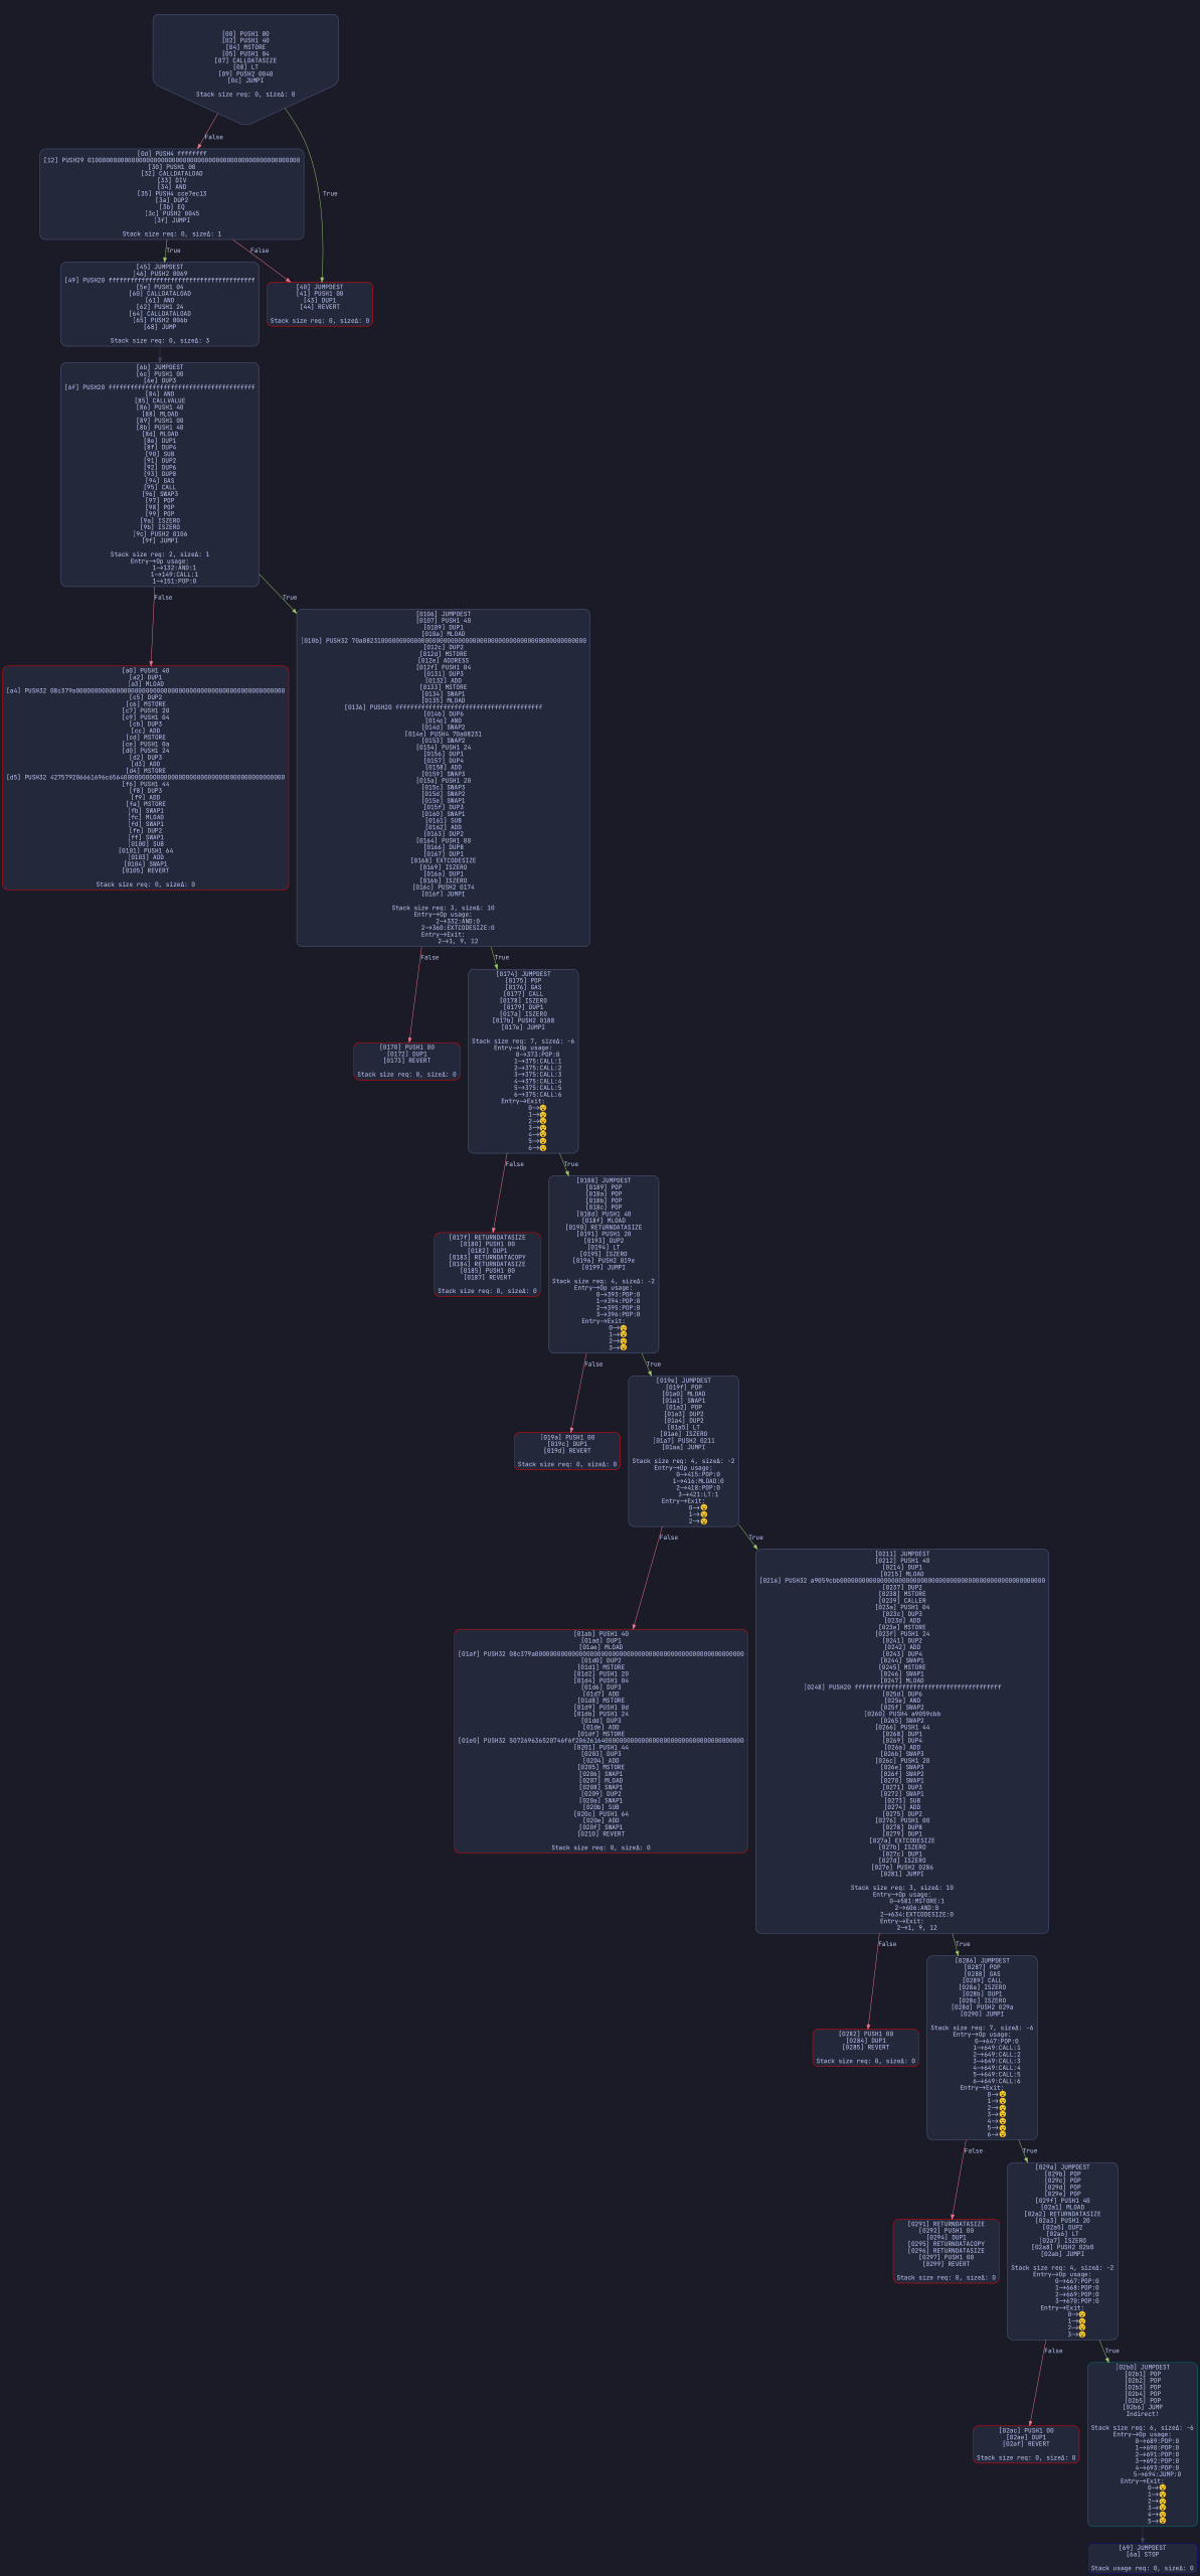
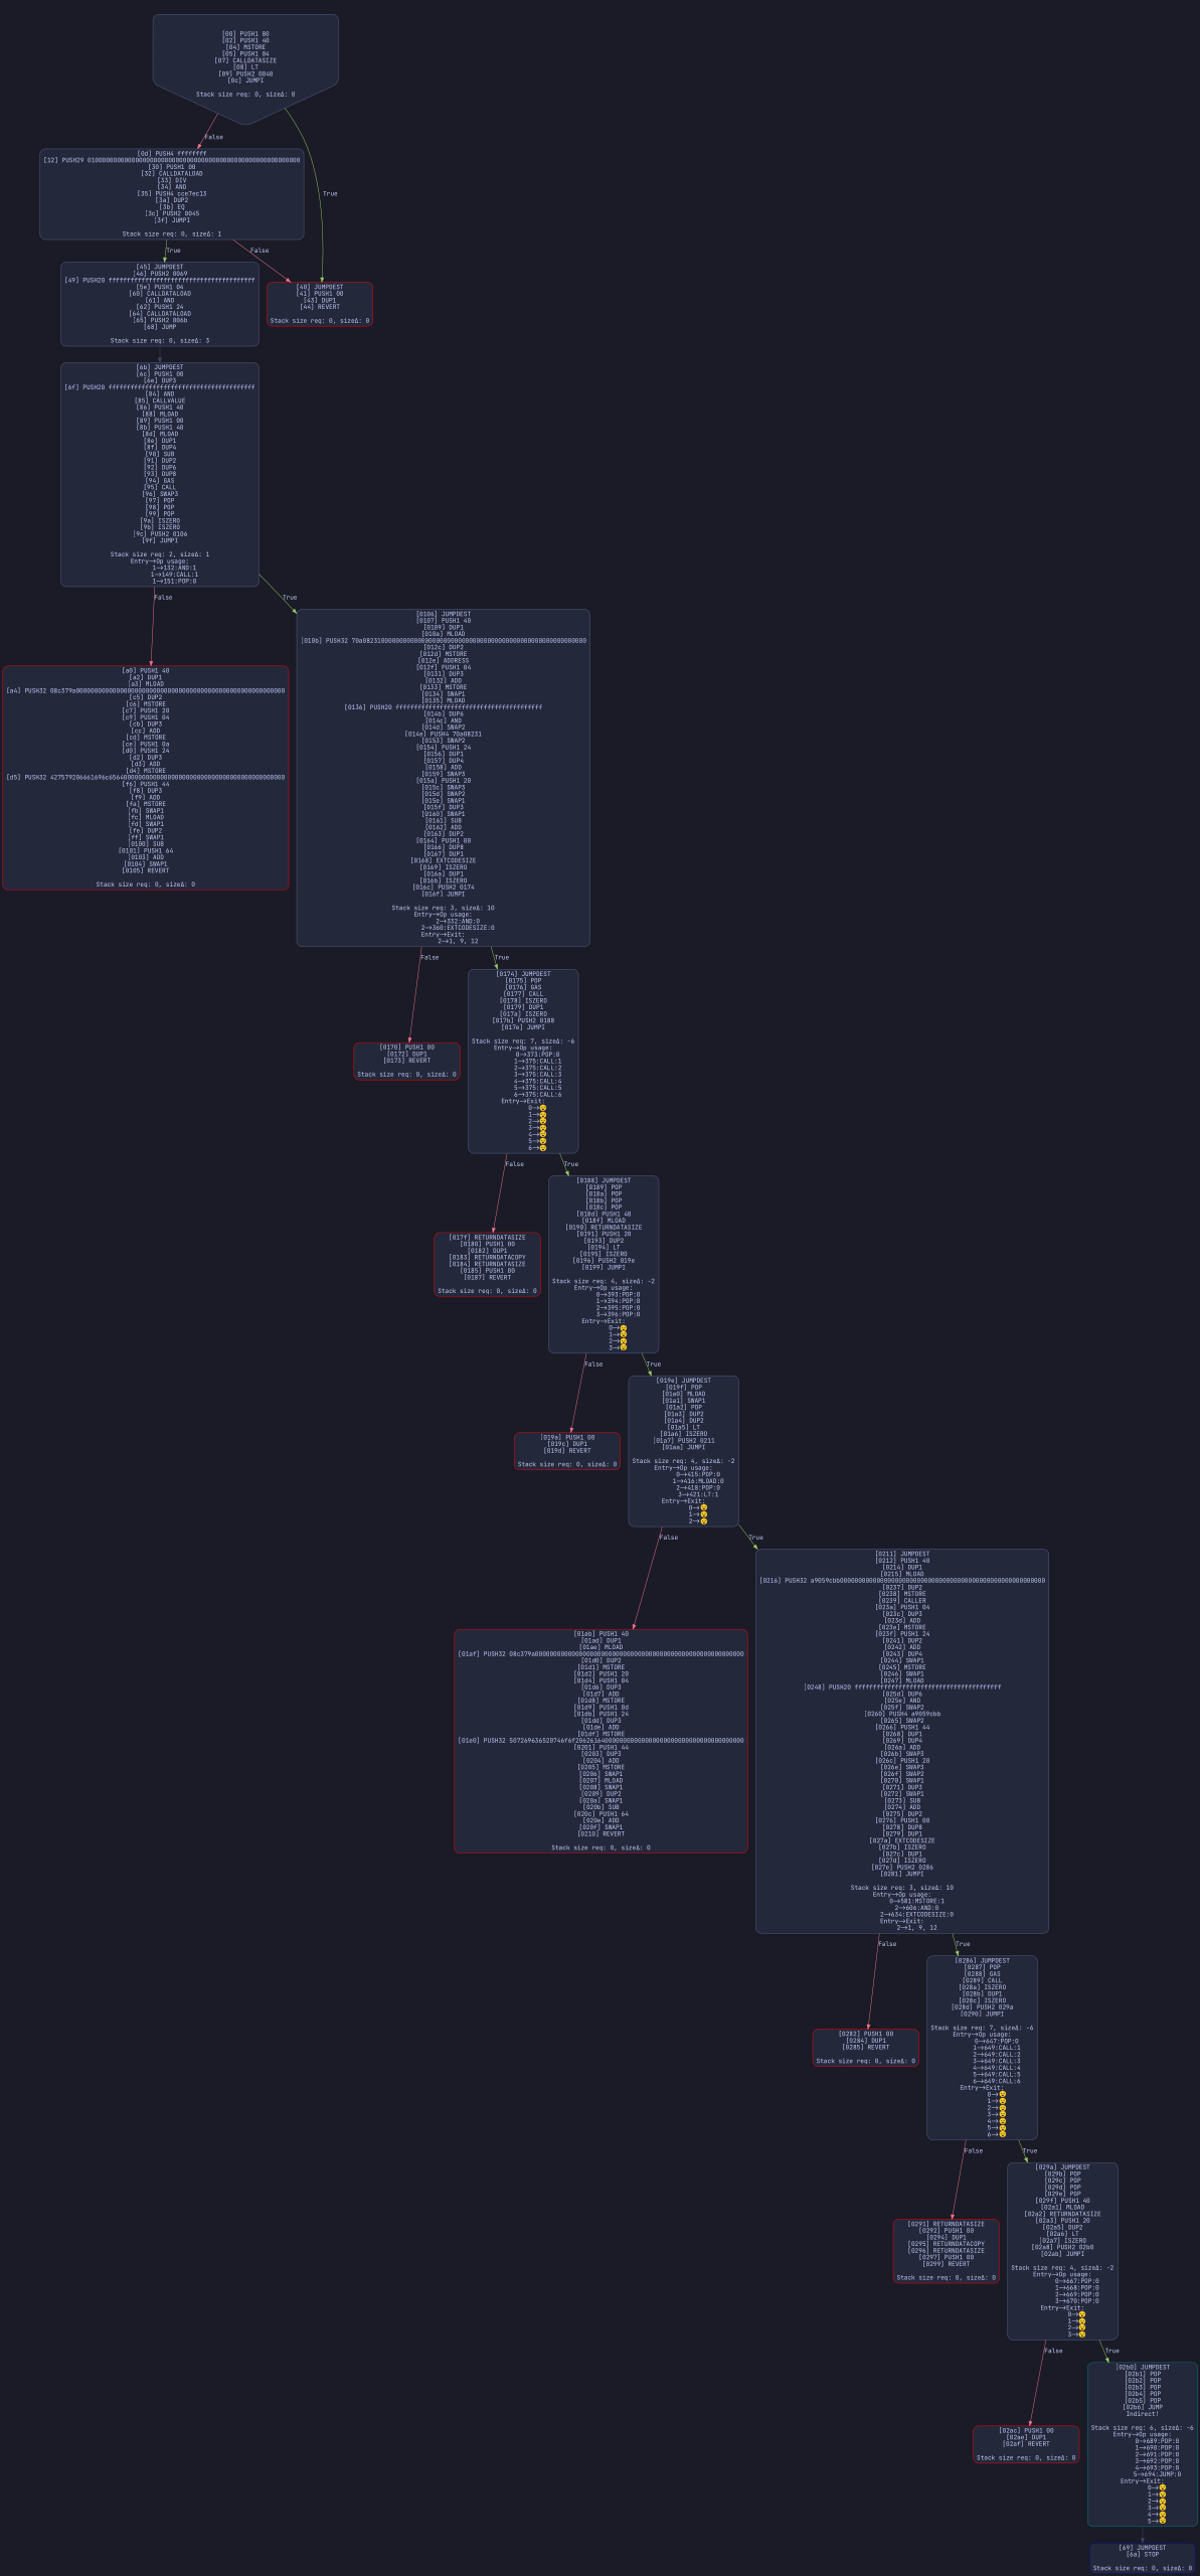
  digraph {
    bgcolor="#1a1b26"
    fontname="JetBrains Mono"
    node [color="#565f89" fillcolor="#24283b" fontcolor="#c0caf5" fontname="JetBrains Mono" shape=box style="filled, rounded"]
    edge [color="#f7768e" fontcolor="#c0caf5" fontname="JetBrains Mono"]
    n1 [label="[00] PUSH1 80\n[02] PUSH1 40\n[04] MSTORE\n[05] PUSH1 04\n[07] CALLDATASIZE\n[08] LT\n[09] PUSH2 0040\n[0c] JUMPI\n\nStack size req: 0, sizeΔ: 0\n" shape=invhouse]
    n2 [label="[0d] PUSH4 ffffffff\n[12] PUSH29 0100000000000000000000000000000000000000000000000000000000\n[30] PUSH1 00\n[32] CALLDATALOAD\n[33] DIV\n[34] AND\n[35] PUSH4 cce7ec13\n[3a] DUP2\n[3b] EQ\n[3c] PUSH2 0045\n[3f] JUMPI\n\nStack size req: 0, sizeΔ: 1\n"]
    n3 [color=red label="[40] JUMPDEST\n[41] PUSH1 00\n[43] DUP1\n[44] REVERT\n\nStack size req: 0, sizeΔ: 0\n"]
    n4 [label="[45] JUMPDEST\n[46] PUSH2 0069\n[49] PUSH20 ffffffffffffffffffffffffffffffffffffffff\n[5e] PUSH1 04\n[60] CALLDATALOAD\n[61] AND\n[62] PUSH1 24\n[64] CALLDATALOAD\n[65] PUSH2 006b\n[68] JUMP\n\nStack size req: 0, sizeΔ: 3\n"]
    n5 [label="[6b] JUMPDEST\n[6c] PUSH1 00\n[6e] DUP3\n[6f] PUSH20 ffffffffffffffffffffffffffffffffffffffff\n[84] AND\n[85] CALLVALUE\n[86] PUSH1 40\n[88] MLOAD\n[89] PUSH1 00\n[8b] PUSH1 40\n[8d] MLOAD\n[8e] DUP1\n[8f] DUP4\n[90] SUB\n[91] DUP2\n[92] DUP6\n[93] DUP8\n[94] GAS\n[95] CALL\n[96] SWAP3\n[97] POP\n[98] POP\n[99] POP\n[9a] ISZERO\n[9b] ISZERO\n[9c] PUSH2 0106\n[9f] JUMPI\n\nStack size req: 2, sizeΔ: 1\nEntry->Op usage:\n	1->132:AND:1\n	1->149:CALL:1\n	1->151:POP:0\n"]
-   n6 [color=darkblue label="[69] JUMPDEST\n[6a] STOP\n\nStack usage req: 0, sizeΔ: 0\n"]
+   n6 [color=darkblue label="[69] JUMPDEST\n[6a] STOP\n\nStack size req: 0, sizeΔ: 0\n"]
    n7 [color=red label="[a0] PUSH1 40\n[a2] DUP1\n[a3] MLOAD\n[a4] PUSH32 08c379a000000000000000000000000000000000000000000000000000000000\n[c5] DUP2\n[c6] MSTORE\n[c7] PUSH1 20\n[c9] PUSH1 04\n[cb] DUP3\n[cc] ADD\n[cd] MSTORE\n[ce] PUSH1 0a\n[d0] PUSH1 24\n[d2] DUP3\n[d3] ADD\n[d4] MSTORE\n[d5] PUSH32 427579206661696c656400000000000000000000000000000000000000000000\n[f6] PUSH1 44\n[f8] DUP3\n[f9] ADD\n[fa] MSTORE\n[fb] SWAP1\n[fc] MLOAD\n[fd] SWAP1\n[fe] DUP2\n[ff] SWAP1\n[0100] SUB\n[0101] PUSH1 64\n[0103] ADD\n[0104] SWAP1\n[0105] REVERT\n\nStack size req: 0, sizeΔ: 0\n"]
    n8 [label="[0106] JUMPDEST\n[0107] PUSH1 40\n[0109] DUP1\n[010a] MLOAD\n[010b] PUSH32 70a0823100000000000000000000000000000000000000000000000000000000\n[012c] DUP2\n[012d] MSTORE\n[012e] ADDRESS\n[012f] PUSH1 04\n[0131] DUP3\n[0132] ADD\n[0133] MSTORE\n[0134] SWAP1\n[0135] MLOAD\n[0136] PUSH20 ffffffffffffffffffffffffffffffffffffffff\n[014b] DUP6\n[014c] AND\n[014d] SWAP2\n[014e] PUSH4 70a08231\n[0153] SWAP2\n[0154] PUSH1 24\n[0156] DUP1\n[0157] DUP4\n[0158] ADD\n[0159] SWAP3\n[015a] PUSH1 20\n[015c] SWAP3\n[015d] SWAP2\n[015e] SWAP1\n[015f] DUP3\n[0160] SWAP1\n[0161] SUB\n[0162] ADD\n[0163] DUP2\n[0164] PUSH1 00\n[0166] DUP8\n[0167] DUP1\n[0168] EXTCODESIZE\n[0169] ISZERO\n[016a] DUP1\n[016b] ISZERO\n[016c] PUSH2 0174\n[016f] JUMPI\n\nStack size req: 3, sizeΔ: 10\nEntry->Op usage:\n	2->332:AND:0\n	2->360:EXTCODESIZE:0\nEntry->Exit:\n	2->1, 9, 12\n"]
    n9 [color=red label="[0170] PUSH1 00\n[0172] DUP1\n[0173] REVERT\n\nStack size req: 0, sizeΔ: 0\n"]
    n10 [label="[0174] JUMPDEST\n[0175] POP\n[0176] GAS\n[0177] CALL\n[0178] ISZERO\n[0179] DUP1\n[017a] ISZERO\n[017b] PUSH2 0188\n[017e] JUMPI\n\nStack size req: 7, sizeΔ: -6\nEntry->Op usage:\n	0->373:POP:0\n	1->375:CALL:1\n	2->375:CALL:2\n	3->375:CALL:3\n	4->375:CALL:4\n	5->375:CALL:5\n	6->375:CALL:6\nEntry->Exit:\n	0->😵\n	1->😵\n	2->😵\n	3->😵\n	4->😵\n	5->😵\n	6->😵\n"]
    n11 [color=red label="[017f] RETURNDATASIZE\n[0180] PUSH1 00\n[0182] DUP1\n[0183] RETURNDATACOPY\n[0184] RETURNDATASIZE\n[0185] PUSH1 00\n[0187] REVERT\n\nStack size req: 0, sizeΔ: 0\n"]
    n12 [label="[0188] JUMPDEST\n[0189] POP\n[018a] POP\n[018b] POP\n[018c] POP\n[018d] PUSH1 40\n[018f] MLOAD\n[0190] RETURNDATASIZE\n[0191] PUSH1 20\n[0193] DUP2\n[0194] LT\n[0195] ISZERO\n[0196] PUSH2 019e\n[0199] JUMPI\n\nStack size req: 4, sizeΔ: -2\nEntry->Op usage:\n	0->393:POP:0\n	1->394:POP:0\n	2->395:POP:0\n	3->396:POP:0\nEntry->Exit:\n	0->😵\n	1->😵\n	2->😵\n	3->😵\n"]
    n13 [color=red label="[019a] PUSH1 00\n[019c] DUP1\n[019d] REVERT\n\nStack size req: 0, sizeΔ: 0\n"]
    n14 [label="[019e] JUMPDEST\n[019f] POP\n[01a0] MLOAD\n[01a1] SWAP1\n[01a2] POP\n[01a3] DUP2\n[01a4] DUP2\n[01a5] LT\n[01a6] ISZERO\n[01a7] PUSH2 0211\n[01aa] JUMPI\n\nStack size req: 4, sizeΔ: -2\nEntry->Op usage:\n	0->415:POP:0\n	1->416:MLOAD:0\n	2->418:POP:0\n	3->421:LT:1\nEntry->Exit:\n	0->😵\n	1->😵\n	2->😵\n"]
    n15 [color=red label="[01ab] PUSH1 40\n[01ad] DUP1\n[01ae] MLOAD\n[01af] PUSH32 08c379a000000000000000000000000000000000000000000000000000000000\n[01d0] DUP2\n[01d1] MSTORE\n[01d2] PUSH1 20\n[01d4] PUSH1 04\n[01d6] DUP3\n[01d7] ADD\n[01d8] MSTORE\n[01d9] PUSH1 0d\n[01db] PUSH1 24\n[01dd] DUP3\n[01de] ADD\n[01df] MSTORE\n[01e0] PUSH32 507269636520746f6f2062616400000000000000000000000000000000000000\n[0201] PUSH1 44\n[0203] DUP3\n[0204] ADD\n[0205] MSTORE\n[0206] SWAP1\n[0207] MLOAD\n[0208] SWAP1\n[0209] DUP2\n[020a] SWAP1\n[020b] SUB\n[020c] PUSH1 64\n[020e] ADD\n[020f] SWAP1\n[0210] REVERT\n\nStack size req: 0, sizeΔ: 0\n"]
    n16 [label="[0211] JUMPDEST\n[0212] PUSH1 40\n[0214] DUP1\n[0215] MLOAD\n[0216] PUSH32 a9059cbb00000000000000000000000000000000000000000000000000000000\n[0237] DUP2\n[0238] MSTORE\n[0239] CALLER\n[023a] PUSH1 04\n[023c] DUP3\n[023d] ADD\n[023e] MSTORE\n[023f] PUSH1 24\n[0241] DUP2\n[0242] ADD\n[0243] DUP4\n[0244] SWAP1\n[0245] MSTORE\n[0246] SWAP1\n[0247] MLOAD\n[0248] PUSH20 ffffffffffffffffffffffffffffffffffffffff\n[025d] DUP6\n[025e] AND\n[025f] SWAP2\n[0260] PUSH4 a9059cbb\n[0265] SWAP2\n[0266] PUSH1 44\n[0268] DUP1\n[0269] DUP4\n[026a] ADD\n[026b] SWAP3\n[026c] PUSH1 20\n[026e] SWAP3\n[026f] SWAP2\n[0270] SWAP1\n[0271] DUP3\n[0272] SWAP1\n[0273] SUB\n[0274] ADD\n[0275] DUP2\n[0276] PUSH1 00\n[0278] DUP8\n[0279] DUP1\n[027a] EXTCODESIZE\n[027b] ISZERO\n[027c] DUP1\n[027d] ISZERO\n[027e] PUSH2 0286\n[0281] JUMPI\n\nStack size req: 3, sizeΔ: 10\nEntry->Op usage:\n	0->581:MSTORE:1\n	2->606:AND:0\n	2->634:EXTCODESIZE:0\nEntry->Exit:\n	2->1, 9, 12\n"]
    n17 [color=red label="[0282] PUSH1 00\n[0284] DUP1\n[0285] REVERT\n\nStack size req: 0, sizeΔ: 0\n"]
    n18 [label="[0286] JUMPDEST\n[0287] POP\n[0288] GAS\n[0289] CALL\n[028a] ISZERO\n[028b] DUP1\n[028c] ISZERO\n[028d] PUSH2 029a\n[0290] JUMPI\n\nStack size req: 7, sizeΔ: -6\nEntry->Op usage:\n	0->647:POP:0\n	1->649:CALL:1\n	2->649:CALL:2\n	3->649:CALL:3\n	4->649:CALL:4\n	5->649:CALL:5\n	6->649:CALL:6\nEntry->Exit:\n	0->😵\n	1->😵\n	2->😵\n	3->😵\n	4->😵\n	5->😵\n	6->😵\n"]
    n19 [color=red label="[0291] RETURNDATASIZE\n[0292] PUSH1 00\n[0294] DUP1\n[0295] RETURNDATACOPY\n[0296] RETURNDATASIZE\n[0297] PUSH1 00\n[0299] REVERT\n\nStack size req: 0, sizeΔ: 0\n"]
    n20 [label="[029a] JUMPDEST\n[029b] POP\n[029c] POP\n[029d] POP\n[029e] POP\n[029f] PUSH1 40\n[02a1] MLOAD\n[02a2] RETURNDATASIZE\n[02a3] PUSH1 20\n[02a5] DUP2\n[02a6] LT\n[02a7] ISZERO\n[02a8] PUSH2 02b0\n[02ab] JUMPI\n\nStack size req: 4, sizeΔ: -2\nEntry->Op usage:\n	0->667:POP:0\n	1->668:POP:0\n	2->669:POP:0\n	3->670:POP:0\nEntry->Exit:\n	0->😵\n	1->😵\n	2->😵\n	3->😵\n"]
    n21 [color=red label="[02ac] PUSH1 00\n[02ae] DUP1\n[02af] REVERT\n\nStack size req: 0, sizeΔ: 0\n"]
    n22 [color=teal label="[02b0] JUMPDEST\n[02b1] POP\n[02b2] POP\n[02b3] POP\n[02b4] POP\n[02b5] POP\n[02b6] JUMP\nIndirect!\n\nStack size req: 6, sizeΔ: -6\nEntry->Op usage:\n	0->689:POP:0\n	1->690:POP:0\n	2->691:POP:0\n	3->692:POP:0\n	4->693:POP:0\n	5->694:JUMP:0\nEntry->Exit:\n	0->😵\n	1->😵\n	2->😵\n	3->😵\n	4->😵\n	5->😵\n"]
    n1 -> n2 [label=False]
    n1 -> n3 [color="#9ece6a" label=True]
    n2 -> n3 [label=False]
    n2 -> n4 [color="#9ece6a" label=True]
    n4 -> n5 [color="#414868"]
    n5 -> n7 [label=False]
    n5 -> n8 [color="#9ece6a" label=True]
    n8 -> n9 [label=False]
    n8 -> n10 [color="#9ece6a" label=True]
    n10 -> n11 [label=False]
    n10 -> n12 [color="#9ece6a" label=True]
    n12 -> n13 [label=False]
    n12 -> n14 [color="#9ece6a" label=True]
    n14 -> n15 [label=False]
    n14 -> n16 [color="#9ece6a" label=True]
    n16 -> n17 [label=False]
    n16 -> n18 [color="#9ece6a" label=True]
    n18 -> n19 [label=False]
    n18 -> n20 [color="#9ece6a" label=True]
    n20 -> n21 [label=False]
    n20 -> n22 [color="#9ece6a" label=True]
    n22 -> n6 [color="#414868"]
  }
